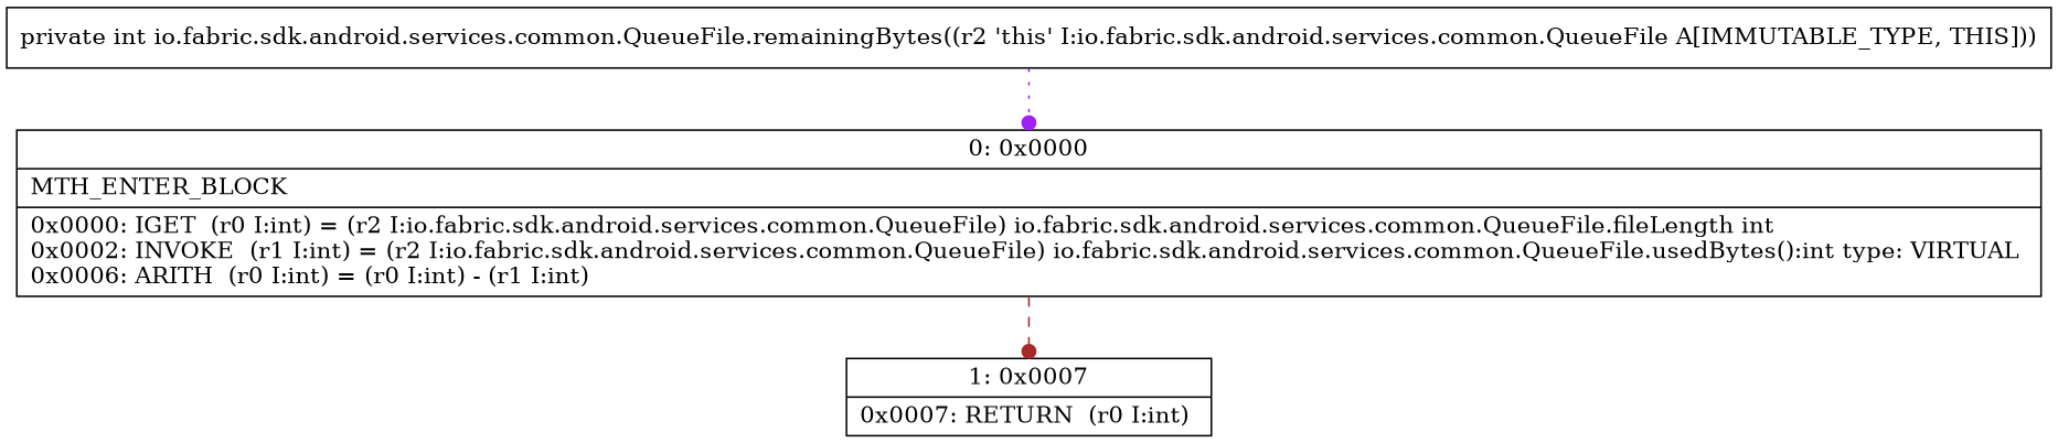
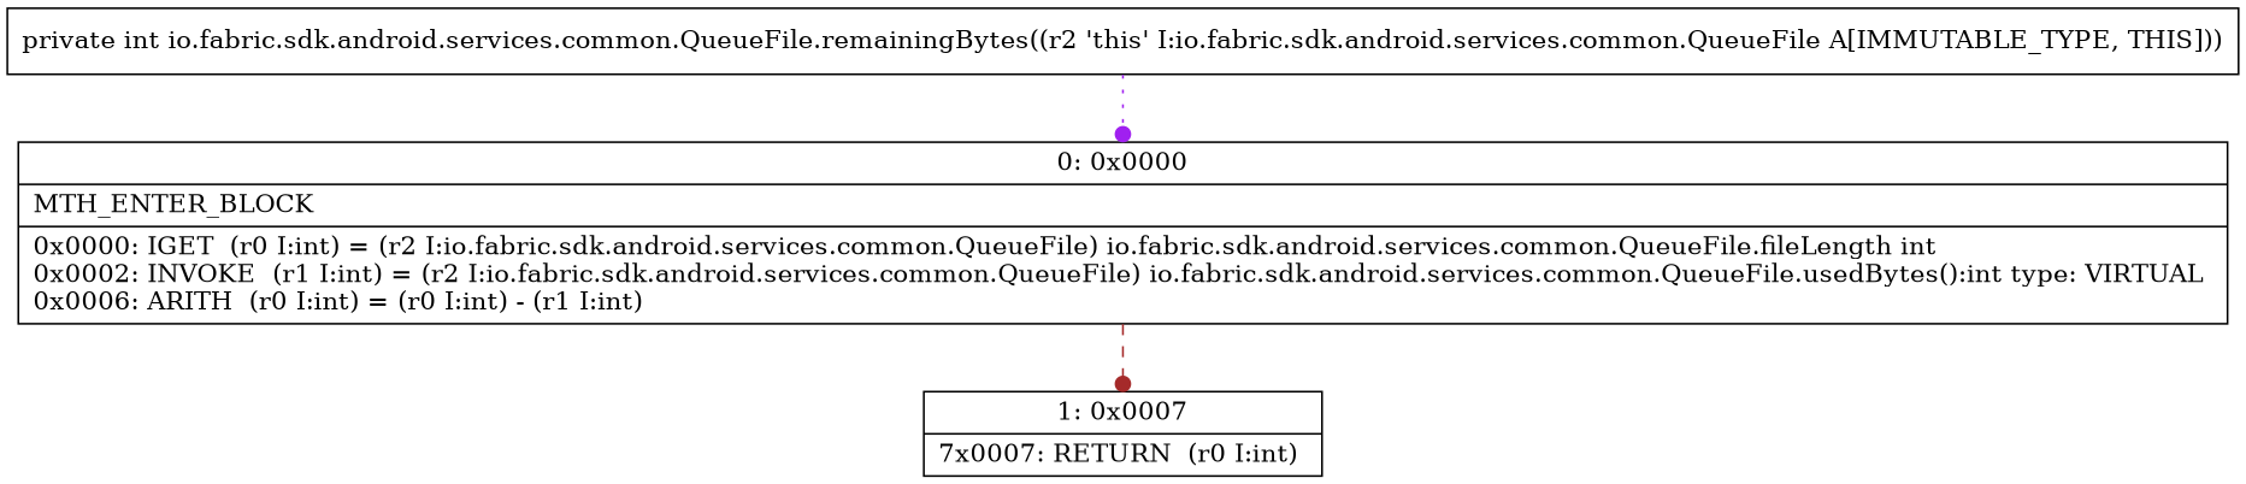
  digraph {
    node [shape=record]
    edge [arrowhead=dot]
    n1 [label="{0\:\ 0x0000|MTH_ENTER_BLOCK\l|0x0000: IGET  (r0 I:int) = (r2 I:io.fabric.sdk.android.services.common.QueueFile) io.fabric.sdk.android.services.common.QueueFile.fileLength int \l0x0002: INVOKE  (r1 I:int) = (r2 I:io.fabric.sdk.android.services.common.QueueFile) io.fabric.sdk.android.services.common.QueueFile.usedBytes():int type: VIRTUAL \l0x0006: ARITH  (r0 I:int) = (r0 I:int) \- (r1 I:int) \l}"]
-   n2 [label="{1\:\ 0x0007|0x0007: RETURN  (r0 I:int) \l}"]
+   n2 [label="{1\:\ 0x0007|7x0007: RETURN  (r0 I:int) \l}"]
    n3 [label="{private int io.fabric.sdk.android.services.common.QueueFile.remainingBytes((r2 'this' I:io.fabric.sdk.android.services.common.QueueFile A[IMMUTABLE_TYPE, THIS])) }"]
    n1 -> n2 [color=brown style=dashed]
    n3 -> n1 [color=purple style=dotted]
  }
